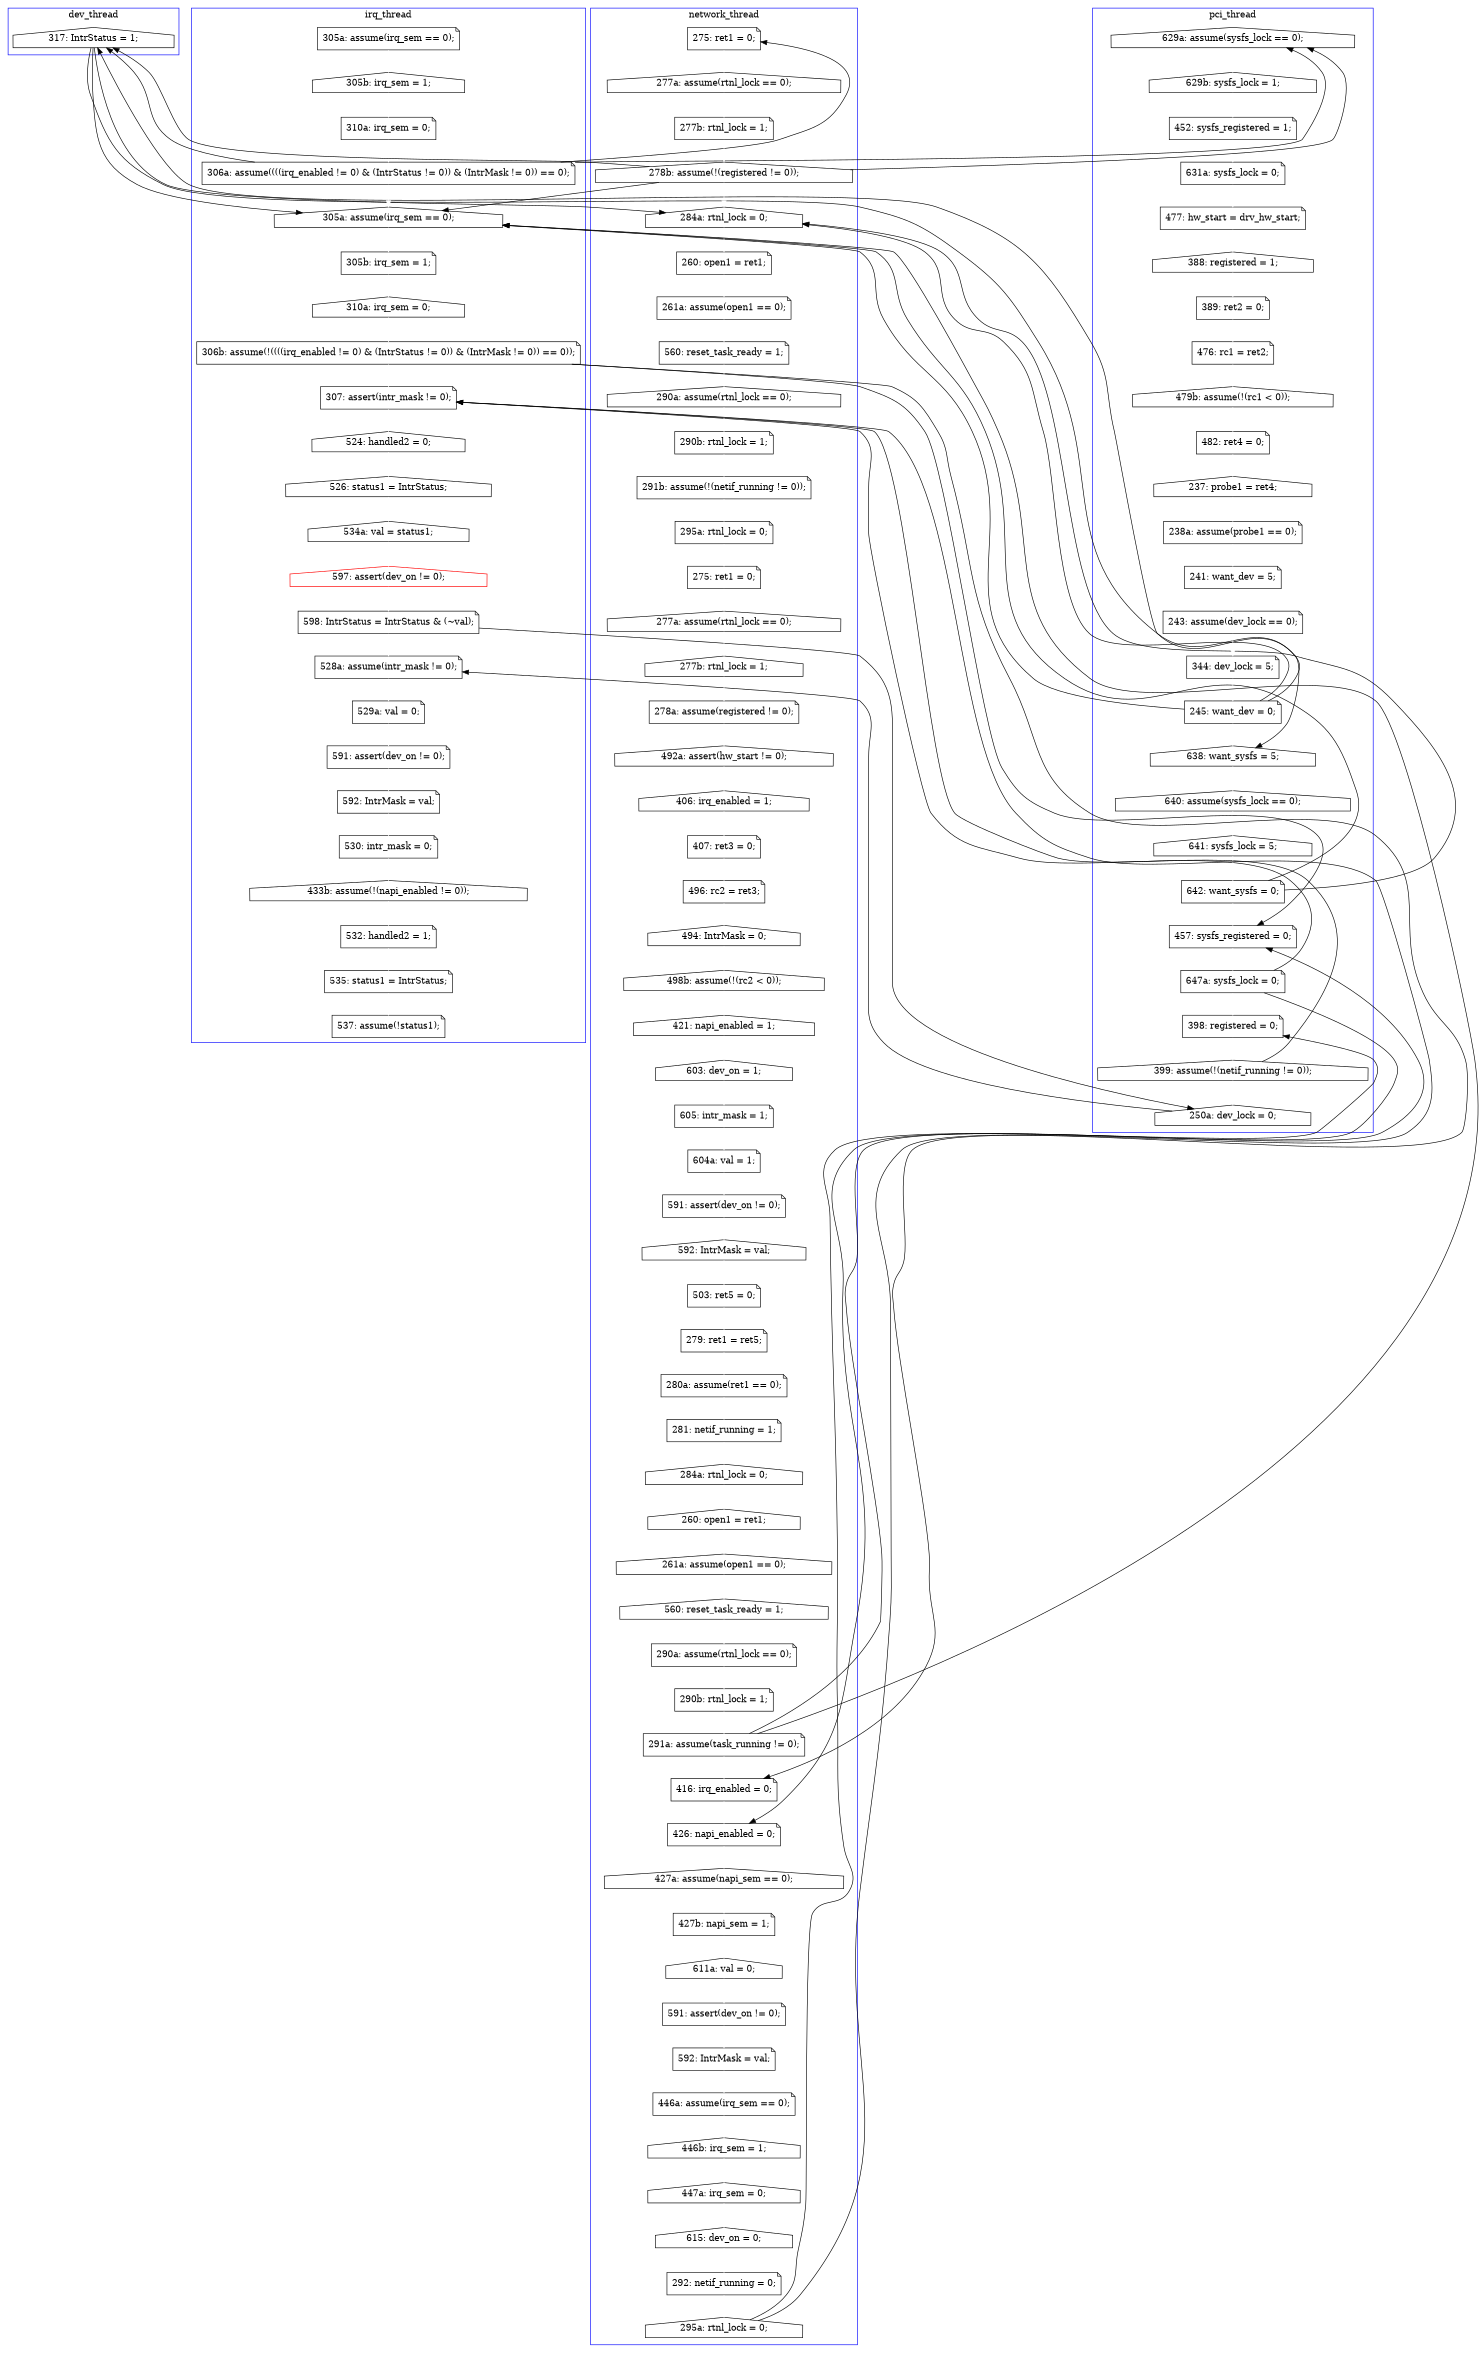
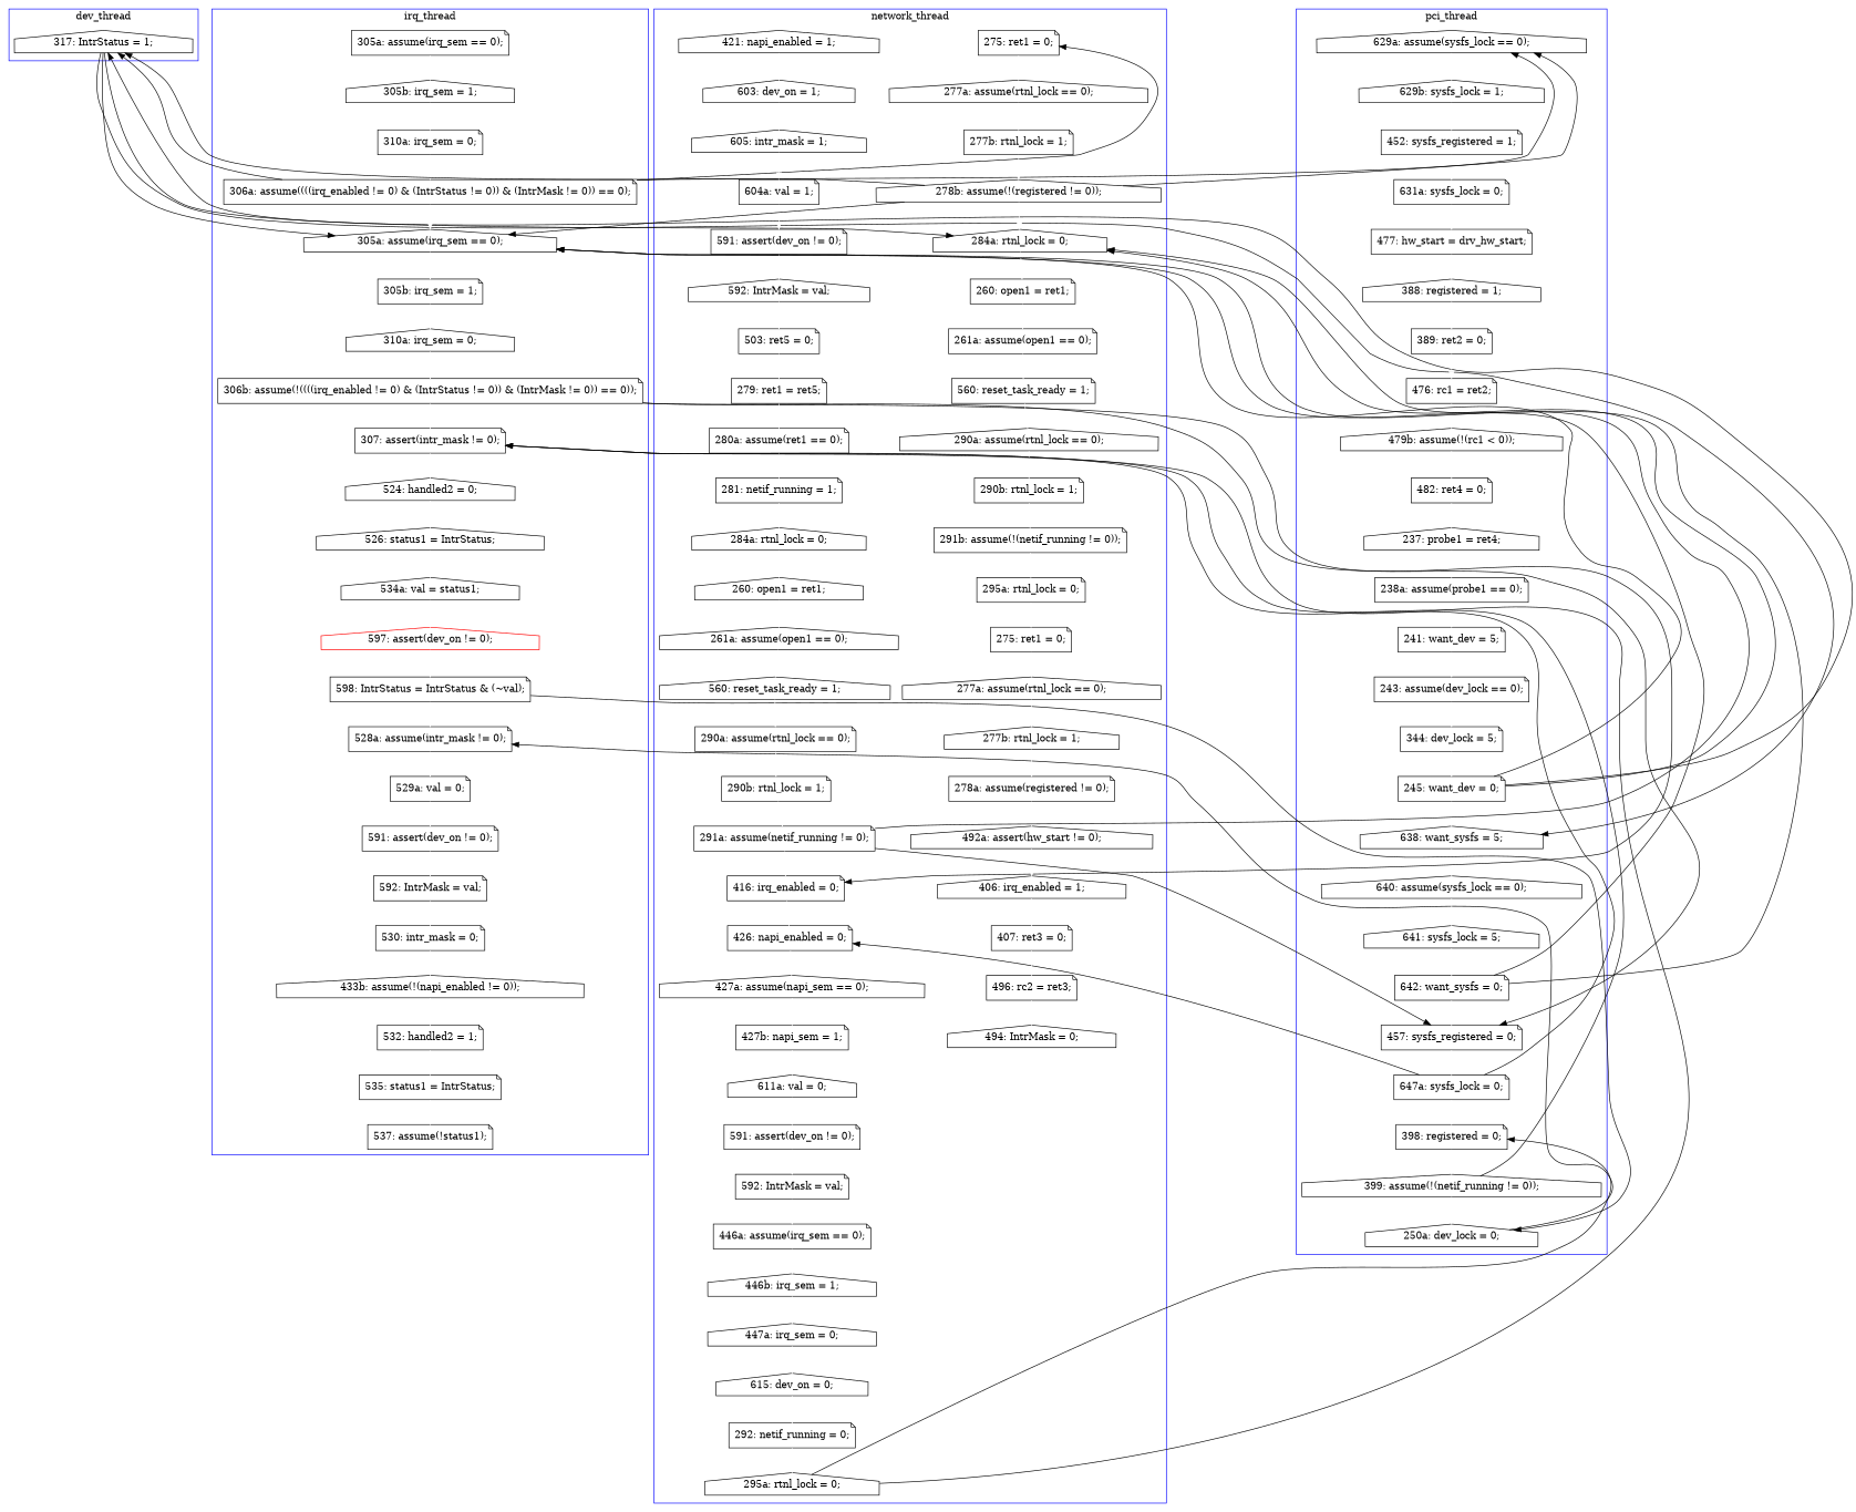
  digraph {
    node [shape=note]
    edge [color=white style=solid]
    n1 [label="317: IntrStatus = 1;" shape=house]
    n2 [label="476: rc1 = ret2;"]
    n3 [label="479b: assume(!(rc1 < 0));" shape=house]
    n4 [label="245: want_dev = 0;"]
    n5 [label="638: want_sysfs = 5;" shape=house]
    n6 [label="482: ret4 = 0;"]
    n7 [label="237: probe1 = ret4;" shape=house]
    n8 [label="389: ret2 = 0;"]
    n9 [label="642: want_sysfs = 0;"]
    n10 [label="238a: assume(probe1 == 0);"]
    n11 [label="241: want_dev = 5;"]
    n12 [label="629a: assume(sysfs_lock == 0);" shape=house]
    n13 [label="457: sysfs_registered = 0;"]
    n14 [label="647a: sysfs_lock = 0;"]
    n15 [label="243: assume(dev_lock == 0);"]
    n16 [label="399: assume(!(netif_running != 0));" shape=house]
    n17 [label="250a: dev_lock = 0;" shape=house]
    n18 [label="452: sysfs_registered = 1;"]
    n19 [label="631a: sysfs_lock = 0;"]
    n20 [label="477: hw_start = drv_hw_start;"]
    n21 [label="388: registered = 1;" shape=house]
    n22 [label="629b: sysfs_lock = 1;" shape=house]
    n23 [label="640: assume(sysfs_lock == 0);" shape=house]
    n24 [label="344: dev_lock = 5;"]
    n25 [label="641: sysfs_lock = 5;" shape=house]
    n26 [label="398: registered = 0;"]
    n27 [label="310a: irq_sem = 0;" shape=house]
    n28 [label="306b: assume(!((((irq_enabled != 0) & (IntrStatus != 0)) & (IntrMask != 0)) == 0));"]
    n29 [label="535: status1 = IntrStatus;"]
    n30 [label="537: assume(!status1);"]
    n31 [label="306a: assume((((irq_enabled != 0) & (IntrStatus != 0)) & (IntrMask != 0)) == 0);"]
    n32 [label="305a: assume(irq_sem == 0);"]
    n33 [label="305b: irq_sem = 1;" shape=house]
    n34 [label="534a: val = status1;" shape=house]
    n35 [color=red label="597: assert(dev_on != 0);" shape=house]
    n36 [label="305a: assume(irq_sem == 0);" shape=house]
    n37 [label="307: assert(intr_mask != 0);"]
    n38 [label="598: IntrStatus = IntrStatus & (~val);"]
    n39 [label="530: intr_mask = 0;"]
    n40 [label="433b: assume(!(napi_enabled != 0));" shape=house]
    n41 [label="310a: irq_sem = 0;"]
    n42 [label="528a: assume(intr_mask != 0);"]
    n43 [label="529a: val = 0;"]
    n44 [label="591: assert(dev_on != 0);"]
    n45 [label="532: handled2 = 1;"]
    n46 [label="524: handled2 = 0;" shape=house]
    n47 [label="305b: irq_sem = 1;"]
    n48 [label="526: status1 = IntrStatus;" shape=house]
    n49 [label="592: IntrMask = val;"]
    n50 [label="280a: assume(ret1 == 0);"]
    n51 [label="281: netif_running = 1;"]
    n52 [label="494: IntrMask = 0;" shape=house]
-   n53 [label="498b: assume(!(rc2 < 0));" shape=house]
    n54 [label="416: irq_enabled = 0;"]
    n55 [label="426: napi_enabled = 0;"]
    n56 [label="446a: assume(irq_sem == 0);"]
    n57 [label="446b: irq_sem = 1;" shape=house]
    n58 [label="427b: napi_sem = 1;"]
    n59 [label="611a: val = 0;" shape=house]
    n60 [label="278a: assume(registered != 0);"]
    n61 [label="492a: assert(hw_start != 0);" shape=house]
    n62 [label="407: ret3 = 0;"]
    n63 [label="496: rc2 = ret3;"]
    n64 [label="592: IntrMask = val;" shape=house]
    n65 [label="503: ret5 = 0;"]
    n66 [label="284a: rtnl_lock = 0;" shape=house]
    n67 [label="260: open1 = ret1;"]
    n68 [label="261a: assume(open1 == 0);" shape=house]
    n69 [label="560: reset_task_ready = 1;" shape=house]
-   n70 [label="605: intr_mask = 1;"]
+   n70 [label="605: intr_mask = 1;" shape=house]
    n71 [label="604a: val = 1;"]
    n72 [label="290b: rtnl_lock = 1;"]
    n73 [label="291b: assume(!(netif_running != 0));"]
    n74 [label="591: assert(dev_on != 0);"]
    n75 [label="592: IntrMask = val;"]
    n76 [label="260: open1 = ret1;" shape=house]
    n77 [label="275: ret1 = 0;"]
    n78 [label="277a: assume(rtnl_lock == 0);" shape=house]
    n79 [label="277b: rtnl_lock = 1;"]
    n80 [label="278b: assume(!(registered != 0));" shape=house]
    n81 [label="560: reset_task_ready = 1;"]
    n82 [label="290a: assume(rtnl_lock == 0);" shape=house]
    n83 [label="406: irq_enabled = 1;" shape=house]
    n84 [label="275: ret1 = 0;"]
    n85 [label="277a: assume(rtnl_lock == 0);" shape=house]
    n86 [label="447a: irq_sem = 0;" shape=house]
    n87 [label="615: dev_on = 0;" shape=house]
    n88 [label="591: assert(dev_on != 0);"]
-   n89 [label="291a: assume(task_running != 0);"]
+   n89 [label="291a: assume(netif_running != 0);"]
    n90 [label="603: dev_on = 1;" shape=house]
    n91 [label="290a: assume(rtnl_lock == 0);"]
    n92 [label="292: netif_running = 0;"]
    n93 [label="421: napi_enabled = 1;" shape=house]
    n94 [label="295a: rtnl_lock = 0;" shape=house]
    n95 [label="290b: rtnl_lock = 1;"]
    n96 [label="295a: rtnl_lock = 0;"]
    n97 [label="261a: assume(open1 == 0);"]
    n98 [label="284a: rtnl_lock = 0;" shape=house]
    n99 [label="427a: assume(napi_sem == 0);" shape=house]
    n100 [label="277b: rtnl_lock = 1;" shape=house]
    n101 [label="279: ret1 = ret5;"]
    subgraph cluster_1 {
      color=blue
      label=dev_thread
      n1
    }
    subgraph cluster_2 {
      color=blue
      label=pci_thread
      n2
      n3
      n4
      n5
      n6
      n7
      n8
      n9
      n10
      n11
      n12
      n13
      n14
      n15
      n16
      n17
      n18
      n19
      n20
      n21
      n22
      n23
      n24
      n25
      n26
    }
    subgraph cluster_3 {
      color=blue
      label=irq_thread
      n27
      n28
      n29
      n30
      n31
      n32
      n33
      n34
      n35
      n36
      n37
      n38
      n39
      n40
      n41
      n42
      n43
      n44
      n45
      n46
      n47
      n48
      n49
    }
    subgraph cluster_4 {
      color=blue
      label=network_thread
      n50
      n51
      n52
-     n53
      n54
      n55
      n56
      n57
      n58
      n59
      n60
      n61
      n62
      n63
      n64
      n65
      n66
      n67
      n68
      n69
      n70
      n71
      n72
      n73
      n74
      n75
      n76
      n77
      n78
      n79
      n80
      n81
      n82
      n83
      n84
      n85
      n86
      n87
      n88
      n89
      n90
      n91
      n92
      n93
      n94
      n95
      n96
      n97
      n98
      n99
      n100
      n101
    }
    n1 -> n5 [color=black constraint=false]
    n1 -> n36 [color=black constraint=false]
    n1 -> n66 [color=black constraint=false]
    n2 -> n3
    n3 -> n6
    n4 -> n1 [color=black constraint=false]
    n4 -> n5
    n4 -> n36 [color=black constraint=false]
    n4 -> n66 [color=black constraint=false]
    n5 -> n23
    n6 -> n7
    n7 -> n10
    n8 -> n2
    n9 -> n13
    n9 -> n36 [color=black constraint=false]
    n9 -> n66 [color=black constraint=false]
    n10 -> n11
    n11 -> n15
    n12 -> n22
    n13 -> n14
    n14 -> n26
    n14 -> n37 [color=black constraint=false]
    n14 -> n55 [color=black constraint=false]
    n15 -> n24
    n16 -> n17
    n16 -> n37 [color=black constraint=false]
    n17 -> n42 [color=black constraint=false]
    n18 -> n19
    n19 -> n20
    n20 -> n21
    n21 -> n8
    n22 -> n18
    n23 -> n25
    n24 -> n4
    n25 -> n9
    n26 -> n16
    n27 -> n28
    n28 -> n13 [color=black constraint=false]
    n28 -> n37
    n28 -> n54 [color=black constraint=false]
    n29 -> n30
    n31 -> n1 [color=black constraint=false]
    n31 -> n12 [color=black constraint=false]
    n31 -> n36
    n31 -> n77 [color=black constraint=false]
    n32 -> n33
    n33 -> n41
    n34 -> n35
    n35 -> n38
    n36 -> n47
    n37 -> n46
    n38 -> n17 [color=black constraint=false]
    n38 -> n42
    n39 -> n40
    n40 -> n45
    n41 -> n31
    n42 -> n43
    n43 -> n44
    n44 -> n49
    n45 -> n29
    n46 -> n48
    n47 -> n27
    n48 -> n34
    n49 -> n39
    n50 -> n51
    n51 -> n98
-   n52 -> n53
-   n53 -> n93
    n54 -> n55
    n55 -> n99
    n56 -> n57
    n57 -> n86
    n58 -> n59
    n59 -> n74
    n60 -> n61
    n61 -> n83
    n62 -> n63
    n63 -> n52
    n64 -> n65
    n65 -> n101
    n66 -> n67
    n67 -> n97
    n68 -> n69
    n69 -> n91
    n70 -> n71
    n71 -> n88
    n72 -> n73
    n73 -> n96
    n74 -> n75
    n75 -> n56
    n76 -> n68
    n77 -> n78
    n78 -> n79
    n79 -> n80
    n80 -> n1 [color=black constraint=false]
    n80 -> n12 [color=black constraint=false]
    n80 -> n36 [color=black constraint=false]
    n80 -> n66
    n81 -> n82
    n82 -> n72
    n83 -> n62
    n84 -> n85
    n85 -> n100
    n86 -> n87
    n87 -> n92
    n88 -> n64
    n89 -> n13 [color=black constraint=false]
    n89 -> n36 [color=black constraint=false]
    n89 -> n54
    n90 -> n70
    n91 -> n95
    n92 -> n94
    n93 -> n90
    n94 -> n26 [color=black constraint=false]
    n94 -> n37 [color=black constraint=false]
    n95 -> n89
    n96 -> n84
    n97 -> n81
    n98 -> n76
    n99 -> n58
    n100 -> n60
    n101 -> n50
  }
